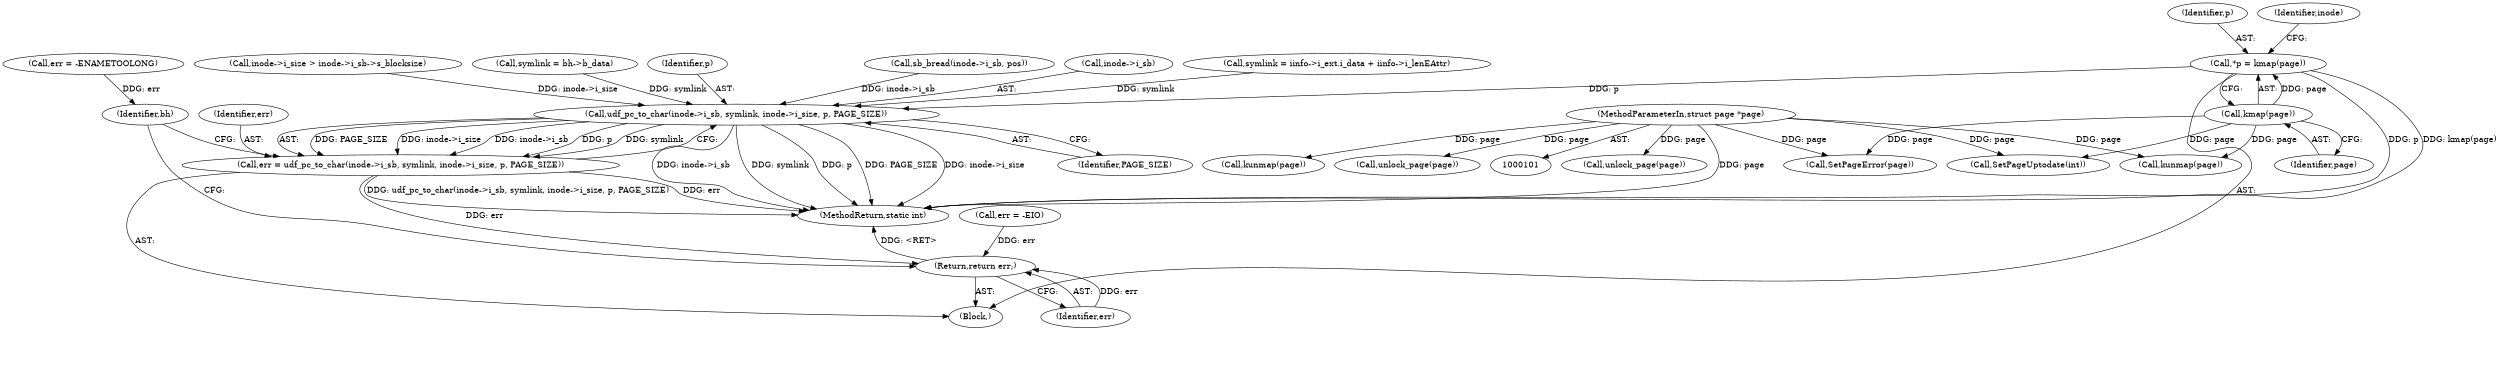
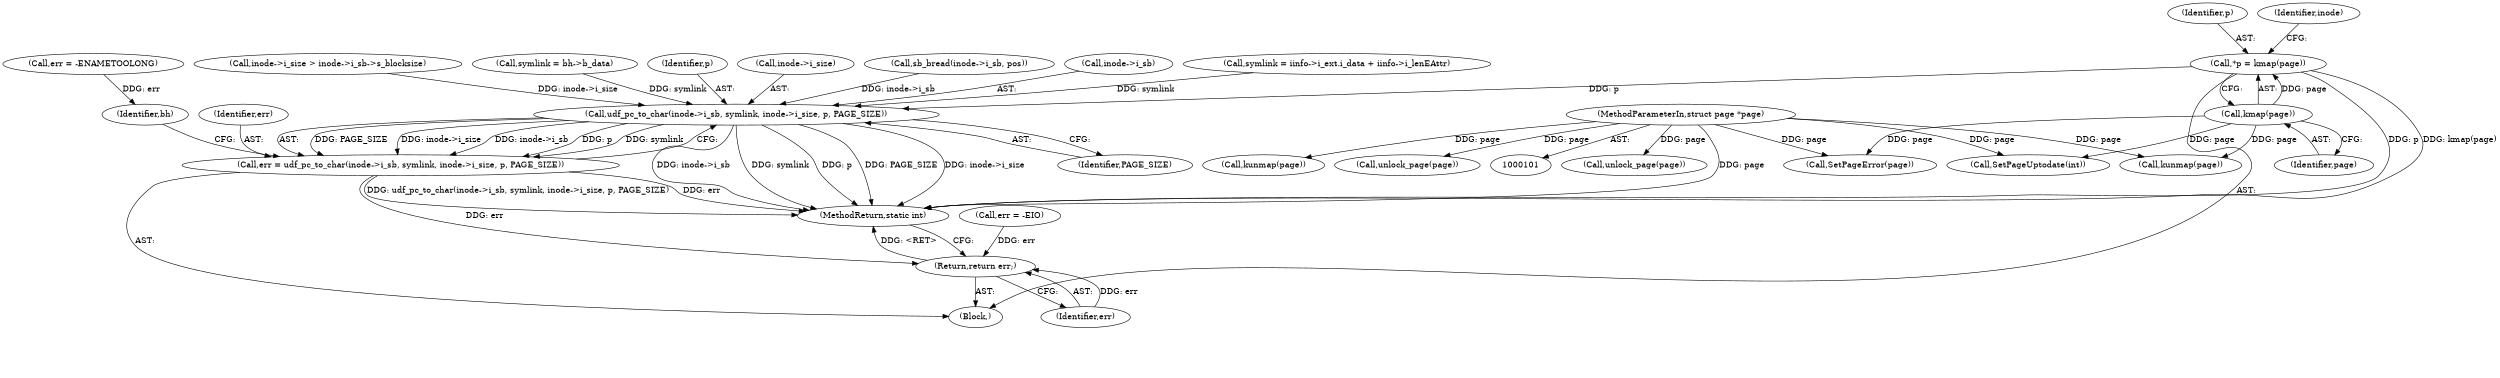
  digraph {
    n1 [label="(Call,*p = kmap(page))"]
    n2 [label="(Call,kmap(page))"]
    n3 [label="(Call,udf_pc_to_char(inode->i_sb, symlink, inode->i_size, p, PAGE_SIZE))"]
    n4 [label="(Block,)"]
    n5 [label="(MethodReturn,static int)"]
    n6 [label="(Call,kunmap(page))"]
    n7 [label="(Call,SetPageError(page))"]
    n8 [label="(Call,SetPageUptodate(int))"]
    n9 [label="(Identifier,page)"]
    n10 [label="(Call,err = udf_pc_to_char(inode->i_sb, symlink, inode->i_size, p, PAGE_SIZE))"]
    n11 [label="(Identifier,PAGE_SIZE)"]
    n12 [label="(Return,return err;)"]
    n13 [label="(MethodParameterIn,struct page *page)"]
    n14 [label="(Call,unlock_page(page))"]
    n15 [label="(Call,kunmap(page))"]
    n16 [label="(Call,unlock_page(page))"]
    1000101
    n18 [label="(Identifier,err)"]
    n19 [label="(Identifier,p)"]
+   n20 [label="(Call,inode->i_size)"]
    n21 [label="(Call,err = -EIO)"]
    n22 [label="(Call,sb_bread(inode->i_sb, pos))"]
    n23 [label="(Identifier,inode)"]
    n24 [label="(Identifier,err)"]
    n25 [label="(Call,err = -ENAMETOOLONG)"]
    n26 [label="(Identifier,bh)"]
    n27 [label="(Call,inode->i_sb)"]
    n28 [label="(Call,symlink = iinfo->i_ext.i_data + iinfo->i_lenEAttr)"]
    n29 [label="(Call,inode->i_size > inode->i_sb->s_blocksize)"]
    n30 [label="(Call,symlink = bh->b_data)"]
    n31 [label="(Identifier,p)"]
    n1 -> n2 [label="CFG: "]
    n1 -> n3 [label="DDG: p"]
    n1 -> n4 [label="AST: "]
    n1 -> n5 [label="DDG: p"]
    n1 -> n5 [label="DDG: kmap(page)"]
    n2 -> n1 [label="AST: "]
    n2 -> n1 [label="DDG: page"]
    n2 -> n6 [label="DDG: page"]
    n2 -> n7 [label="DDG: page"]
    n2 -> n8 [label="DDG: page"]
    n2 -> n9 [label="CFG: "]
    n3 -> n5 [label="DDG: inode->i_sb"]
    n3 -> n5 [label="DDG: symlink"]
    n3 -> n5 [label="DDG: PAGE_SIZE"]
    n3 -> n5 [label="DDG: p"]
    n3 -> n5 [label="DDG: inode->i_size"]
    n3 -> n10 [label="AST: "]
    n3 -> n10 [label="DDG: PAGE_SIZE"]
    n3 -> n10 [label="DDG: inode->i_size"]
    n3 -> n10 [label="DDG: inode->i_sb"]
    n3 -> n10 [label="DDG: p"]
    n3 -> n10 [label="DDG: symlink"]
    n3 -> n11 [label="CFG: "]
-   n26 -> n12 [label="CFG: "]
+   n5 -> n12 [label="CFG: "]
    n9 -> n2 [label="AST: "]
    n10 -> n3 [label="CFG: "]
    n10 -> n4 [label="AST: "]
    n10 -> n5 [label="DDG: udf_pc_to_char(inode->i_sb, symlink, inode->i_size, p, PAGE_SIZE)"]
    n10 -> n5 [label="DDG: err"]
    n10 -> n12 [label="DDG: err"]
    n11 -> n3 [label="AST: "]
    n12 -> n4 [label="AST: "]
    n12 -> n5 [label="DDG: <RET>"]
    n12 -> n18 [label="CFG: "]
    n13 -> n5 [label="DDG: page"]
    n13 -> n6 [label="DDG: page"]
    n13 -> n7 [label="DDG: page"]
    n13 -> n8 [label="DDG: page"]
    n13 -> n14 [label="DDG: page"]
    n13 -> n15 [label="DDG: page"]
    n13 -> n16 [label="DDG: page"]
    n13 -> 1000101 [label="AST: "]
    n18 -> n12 [label="AST: "]
    n18 -> n12 [label="DDG: err"]
    n19 -> n1 [label="AST: "]
+   n20 -> n3 [label="AST: "]
    n21 -> n12 [label="DDG: err"]
    n22 -> n3 [label="DDG: inode->i_sb"]
    n23 -> n1 [label="CFG: "]
    n24 -> n10 [label="AST: "]
    n25 -> n26 [label="DDG: err"]
    n26 -> n10 [label="CFG: "]
    n27 -> n3 [label="AST: "]
    n28 -> n3 [label="DDG: symlink"]
    n29 -> n3 [label="DDG: inode->i_size"]
    n30 -> n3 [label="DDG: symlink"]
    n31 -> n3 [label="AST: "]
  }
